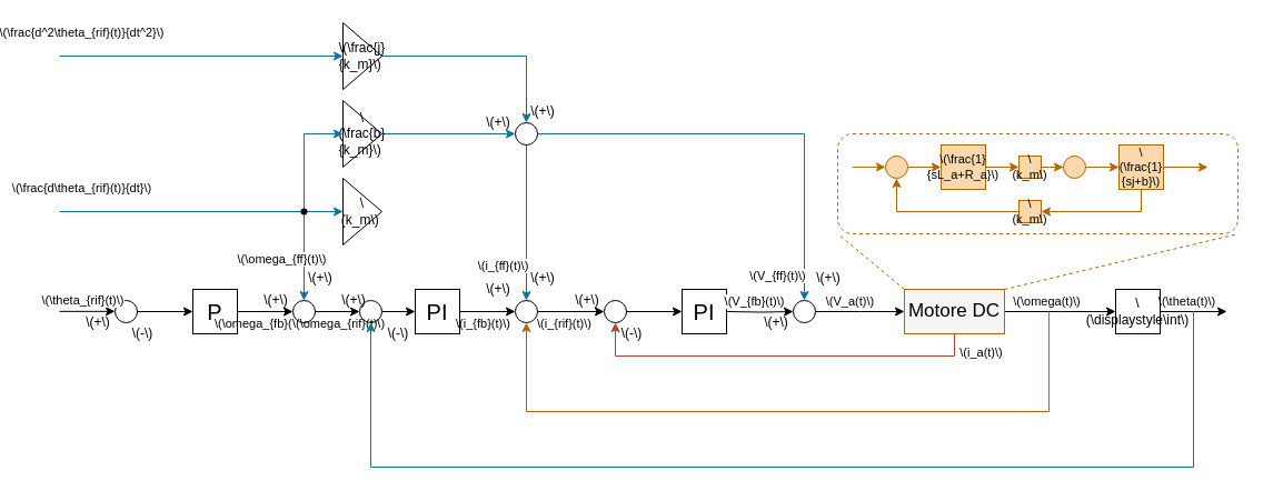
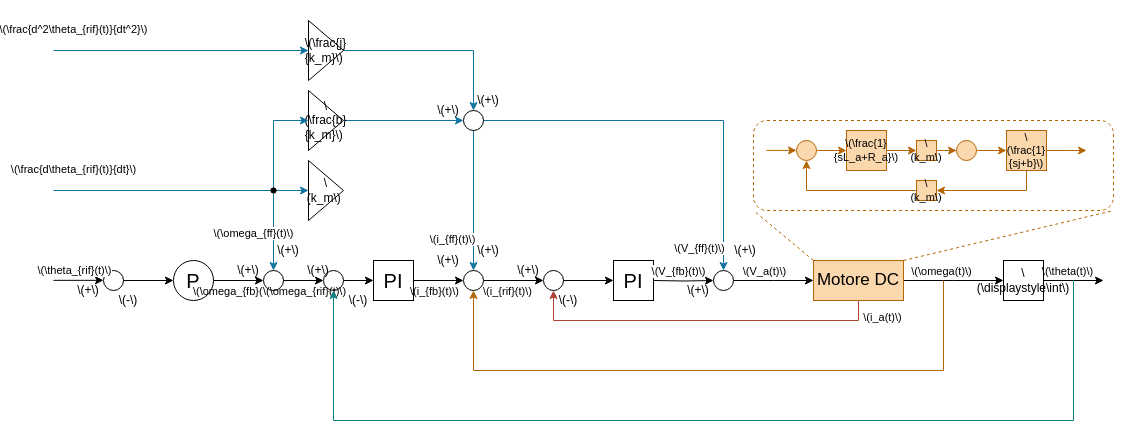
  <mxCell id="0" />
  <mxCell id="1" parent="0" />
  <mxCell id="2" value="" style="rounded=1;whiteSpace=wrap;html=1;fillColor=none;strokeColor=#b46504;dashed=1;" vertex="1" parent="1"><mxGeometry x="720" y="120" width="360" height="90" as="geometry" /></mxCell>
  <mxCell id="3" style="edgeStyle=orthogonalEdgeStyle;rounded=0;orthogonalLoop=1;jettySize=auto;html=1;entryX=0;entryY=0.5;entryDx=0;entryDy=0;" edge="1" parent="1" source="4" target="7"><mxGeometry relative="1" as="geometry" /></mxCell>
  <mxCell id="4" value="" style="ellipse;whiteSpace=wrap;html=1;aspect=fixed;fillColor=none;" vertex="1" parent="1"><mxGeometry x="70" y="270" width="20" height="20" as="geometry" /></mxCell>
  <mxCell id="5" style="edgeStyle=orthogonalEdgeStyle;rounded=0;orthogonalLoop=1;jettySize=auto;html=1;entryX=0;entryY=0.5;entryDx=0;entryDy=0;" edge="1" parent="1" source="7" target="10"><mxGeometry relative="1" as="geometry" /></mxCell>
  <mxCell id="6" value="\(\omega_{fb}(t)\)" style="edgeLabel;html=1;align=center;verticalAlign=middle;resizable=0;points=[];" vertex="1" connectable="0" parent="5"><mxGeometry x="-0.2" y="-1" relative="1" as="geometry"><mxPoint y="9" as="offset" /></mxGeometry></mxCell>
- <mxCell id="7" value="P" style="rounded=0;whiteSpace=wrap;html=1;fillColor=none;fontSize=20;" vertex="1" parent="1"><mxGeometry x="140" y="260" width="40" height="40" as="geometry" /></mxCell>
+ <mxCell id="7" value="P" style="ellipse;whiteSpace=wrap;html=1;fillColor=none;fontSize=20;" vertex="1" parent="1"><mxGeometry x="140" y="260" width="40" height="40" as="geometry" /></mxCell>
  <mxCell id="8" style="edgeStyle=orthogonalEdgeStyle;rounded=0;orthogonalLoop=1;jettySize=auto;html=1;entryX=0;entryY=0.5;entryDx=0;entryDy=0;" edge="1" parent="1" source="10" target="12"><mxGeometry relative="1" as="geometry" /></mxCell>
  <mxCell id="9" value="\(\omega_{rif}(t)\)" style="edgeLabel;html=1;align=center;verticalAlign=middle;resizable=0;points=[];" vertex="1" connectable="0" parent="8"><mxGeometry x="-0.432" relative="1" as="geometry"><mxPoint x="9" y="10" as="offset" /></mxGeometry></mxCell>
  <mxCell id="10" value="" style="ellipse;whiteSpace=wrap;html=1;aspect=fixed;fillColor=none;" vertex="1" parent="1"><mxGeometry x="230" y="270" width="20" height="20" as="geometry" /></mxCell>
  <mxCell id="11" style="edgeStyle=orthogonalEdgeStyle;rounded=0;orthogonalLoop=1;jettySize=auto;html=1;entryX=0;entryY=0.5;entryDx=0;entryDy=0;" edge="1" parent="1" source="12" target="15"><mxGeometry relative="1" as="geometry" /></mxCell>
  <mxCell id="12" value="" style="ellipse;whiteSpace=wrap;html=1;aspect=fixed;fillColor=none;" vertex="1" parent="1"><mxGeometry x="290" y="270" width="20" height="20" as="geometry" /></mxCell>
  <mxCell id="13" style="edgeStyle=orthogonalEdgeStyle;rounded=0;orthogonalLoop=1;jettySize=auto;html=1;entryX=0;entryY=0.5;entryDx=0;entryDy=0;" edge="1" parent="1" source="15" target="18"><mxGeometry relative="1" as="geometry" /></mxCell>
  <mxCell id="14" value="\(i_{fb}(t)\)" style="edgeLabel;html=1;align=center;verticalAlign=middle;resizable=0;points=[];" vertex="1" connectable="0" parent="13"><mxGeometry x="-0.271" y="1" relative="1" as="geometry"><mxPoint x="2" y="11" as="offset" /></mxGeometry></mxCell>
  <mxCell id="15" value="PI" style="rounded=0;whiteSpace=wrap;html=1;fillColor=none;fontSize=20;" vertex="1" parent="1"><mxGeometry x="340" y="260" width="40" height="40" as="geometry" /></mxCell>
  <mxCell id="16" style="edgeStyle=orthogonalEdgeStyle;rounded=0;orthogonalLoop=1;jettySize=auto;html=1;entryX=0;entryY=0.5;entryDx=0;entryDy=0;" edge="1" parent="1" source="18" target="26"><mxGeometry relative="1" as="geometry" /></mxCell>
  <mxCell id="17" value="\(i_{rif}(t)\)" style="edgeLabel;html=1;align=center;verticalAlign=middle;resizable=0;points=[];" vertex="1" connectable="0" parent="16"><mxGeometry x="-0.217" y="1" relative="1" as="geometry"><mxPoint y="11" as="offset" /></mxGeometry></mxCell>
  <mxCell id="18" value="" style="ellipse;whiteSpace=wrap;html=1;aspect=fixed;fillColor=none;" vertex="1" parent="1"><mxGeometry x="430" y="270" width="20" height="20" as="geometry" /></mxCell>
  <mxCell id="19" style="edgeStyle=orthogonalEdgeStyle;rounded=0;orthogonalLoop=1;jettySize=auto;html=1;entryX=0;entryY=0.5;entryDx=0;entryDy=0;" edge="1" parent="1"><mxGeometry relative="1" as="geometry"><mxPoint x="20" y="279.83" as="sourcePoint" /><mxPoint x="70" y="279.83" as="targetPoint" /></mxGeometry></mxCell>
  <mxCell id="20" value="\(\theta_{rif}(t)\)" style="edgeLabel;html=1;align=center;verticalAlign=middle;resizable=0;points=[];" vertex="1" connectable="0" parent="19"><mxGeometry x="-0.64" relative="1" as="geometry"><mxPoint x="11" y="-10" as="offset" /></mxGeometry></mxCell>
  <mxCell id="21" value="\(+\)" style="text;html=1;align=center;verticalAlign=middle;whiteSpace=wrap;rounded=0;" vertex="1" parent="1"><mxGeometry x="40" y="280" width="30" height="20" as="geometry" /></mxCell>
  <mxCell id="22" value="\(-\)" style="text;html=1;align=center;verticalAlign=middle;whiteSpace=wrap;rounded=0;" vertex="1" parent="1"><mxGeometry x="80" y="290" width="30" height="20" as="geometry" /></mxCell>
  <mxCell id="23" value="\(+\)" style="text;html=1;align=center;verticalAlign=middle;whiteSpace=wrap;rounded=0;" vertex="1" parent="1"><mxGeometry x="200" y="260" width="30" height="20" as="geometry" /></mxCell>
  <mxCell id="24" value="\(+\)" style="text;html=1;align=center;verticalAlign=middle;whiteSpace=wrap;rounded=0;" vertex="1" parent="1"><mxGeometry x="240" y="240" width="30" height="20" as="geometry" /></mxCell>
  <mxCell id="25" style="edgeStyle=orthogonalEdgeStyle;rounded=0;orthogonalLoop=1;jettySize=auto;html=1;entryX=0;entryY=0.5;entryDx=0;entryDy=0;" edge="1" parent="1" source="26" target="27"><mxGeometry relative="1" as="geometry" /></mxCell>
  <mxCell id="26" value="" style="ellipse;whiteSpace=wrap;html=1;aspect=fixed;fillColor=none;" vertex="1" parent="1"><mxGeometry x="510" y="270" width="20" height="20" as="geometry" /></mxCell>
  <mxCell id="27" value="PI" style="rounded=0;whiteSpace=wrap;html=1;fillColor=none;fontSize=20;" vertex="1" parent="1"><mxGeometry x="580" y="260" width="40" height="40" as="geometry" /></mxCell>
  <mxCell id="28" style="edgeStyle=orthogonalEdgeStyle;rounded=0;orthogonalLoop=1;jettySize=auto;html=1;entryX=0;entryY=0.5;entryDx=0;entryDy=0;" edge="1" parent="1" target="32"><mxGeometry relative="1" as="geometry"><mxPoint x="620" y="280" as="sourcePoint" /></mxGeometry></mxCell>
  <mxCell id="29" value="\(V_{fb}(t)\)" style="edgeLabel;html=1;align=center;verticalAlign=middle;resizable=0;points=[];" vertex="1" connectable="0" parent="28"><mxGeometry x="-0.217" y="1" relative="1" as="geometry"><mxPoint y="-9" as="offset" /></mxGeometry></mxCell>
  <mxCell id="30" style="edgeStyle=orthogonalEdgeStyle;rounded=0;orthogonalLoop=1;jettySize=auto;html=1;" edge="1" parent="1" source="32"><mxGeometry relative="1" as="geometry"><mxPoint x="780" y="280" as="targetPoint" /></mxGeometry></mxCell>
  <mxCell id="31" value="\(V_a(t)\)" style="edgeLabel;html=1;align=center;verticalAlign=middle;resizable=0;points=[];" vertex="1" connectable="0" parent="30"><mxGeometry x="-0.261" relative="1" as="geometry"><mxPoint y="-10" as="offset" /></mxGeometry></mxCell>
  <mxCell id="32" value="" style="ellipse;whiteSpace=wrap;html=1;aspect=fixed;fillColor=none;" vertex="1" parent="1"><mxGeometry x="680" y="270" width="20" height="20" as="geometry" /></mxCell>
  <mxCell id="33" style="edgeStyle=orthogonalEdgeStyle;rounded=0;orthogonalLoop=1;jettySize=auto;html=1;" edge="1" parent="1" source="36"><mxGeometry relative="1" as="geometry"><mxPoint x="970" y="280" as="targetPoint" /></mxGeometry></mxCell>
  <mxCell id="34" value="\(\omega(t)\)" style="edgeLabel;html=1;align=center;verticalAlign=middle;resizable=0;points=[];" vertex="1" connectable="0" parent="33"><mxGeometry x="-0.333" relative="1" as="geometry"><mxPoint x="3" y="-10" as="offset" /></mxGeometry></mxCell>
  <mxCell id="35" style="edgeStyle=orthogonalEdgeStyle;rounded=0;orthogonalLoop=1;jettySize=auto;html=1;entryX=0.5;entryY=1;entryDx=0;entryDy=0;fillColor=#fad9d5;strokeColor=#ae4132;" edge="1" parent="1" source="36" target="26"><mxGeometry relative="1" as="geometry"><Array as="points"><mxPoint x="825" y="320" /><mxPoint x="520" y="320" /></Array></mxGeometry></mxCell>
- <mxCell id="36" value="Motore DC" style="rounded=0;whiteSpace=wrap;html=1;fillColor=#f5f5f5;fontSize=17;strokeColor=#b46504;" vertex="1" parent="1"><mxGeometry x="780" y="260" width="90" height="40" as="geometry" /></mxCell>
+ <mxCell id="36" value="Motore DC" style="rounded=0;whiteSpace=wrap;html=1;fillColor=#fad7ac;fontSize=17;strokeColor=#b46504;" vertex="1" parent="1"><mxGeometry x="780" y="260" width="90" height="40" as="geometry" /></mxCell>
  <mxCell id="37" style="edgeStyle=orthogonalEdgeStyle;rounded=0;orthogonalLoop=1;jettySize=auto;html=1;" edge="1" parent="1" source="39"><mxGeometry relative="1" as="geometry"><mxPoint x="1070" y="280" as="targetPoint" /></mxGeometry></mxCell>
  <mxCell id="38" value="\(\theta(t)\)" style="edgeLabel;html=1;align=center;verticalAlign=middle;resizable=0;points=[];" vertex="1" connectable="0" parent="37"><mxGeometry x="-0.242" y="-1" relative="1" as="geometry"><mxPoint y="-11" as="offset" /></mxGeometry></mxCell>
  <mxCell id="39" value="\(\displaystyle\int\)" style="rounded=0;whiteSpace=wrap;html=1;fillColor=none;fontSize=12;" vertex="1" parent="1"><mxGeometry x="970" y="260" width="40" height="40" as="geometry" /></mxCell>
  <mxCell id="40" value="\(k_m\)&amp;nbsp;" style="triangle;whiteSpace=wrap;html=1;fillColor=none;" vertex="1" parent="1"><mxGeometry x="275" y="160" width="35" height="60" as="geometry" /></mxCell>
  <mxCell id="41" style="edgeStyle=orthogonalEdgeStyle;rounded=0;orthogonalLoop=1;jettySize=auto;html=1;entryX=0;entryY=0.5;entryDx=0;entryDy=0;fillColor=#b1ddf0;strokeColor=#10739e;" edge="1" parent="1" source="42" target="56"><mxGeometry relative="1" as="geometry" /></mxCell>
  <mxCell id="42" value="\(\frac{b}{k_m}\)&amp;nbsp;" style="triangle;whiteSpace=wrap;html=1;fillColor=none;" vertex="1" parent="1"><mxGeometry x="275" y="90" width="35" height="60" as="geometry" /></mxCell>
  <mxCell id="43" style="edgeStyle=orthogonalEdgeStyle;rounded=0;orthogonalLoop=1;jettySize=auto;html=1;entryX=0.5;entryY=0;entryDx=0;entryDy=0;fillColor=#b1ddf0;strokeColor=#10739e;" edge="1" parent="1" source="44" target="56"><mxGeometry relative="1" as="geometry" /></mxCell>
  <mxCell id="44" value="\(\frac{j}{k_m}\)&amp;nbsp;" style="triangle;whiteSpace=wrap;html=1;fillColor=none;" vertex="1" parent="1"><mxGeometry x="275" y="20" width="35" height="60" as="geometry" /></mxCell>
  <mxCell id="45" value="" style="endArrow=classic;html=1;rounded=0;entryX=0;entryY=0.5;entryDx=0;entryDy=0;fillColor=#b1ddf0;strokeColor=#10739e;" edge="1" parent="1" source="52" target="40"><mxGeometry width="50" height="50" relative="1" as="geometry"><mxPoint x="20" y="190" as="sourcePoint" /><mxPoint x="250" y="190" as="targetPoint" /></mxGeometry></mxCell>
  <mxCell id="46" value="\(\frac{d\theta_{rif}(t)}{dt}\)" style="edgeLabel;html=1;align=center;verticalAlign=middle;resizable=0;points=[];" vertex="1" connectable="0" parent="1"><mxGeometry x="39.998" y="160" as="geometry"><mxPoint y="8" as="offset" /></mxGeometry></mxCell>
  <mxCell id="47" value="" style="endArrow=classic;html=1;rounded=0;entryX=0;entryY=0.5;entryDx=0;entryDy=0;fillColor=#b1ddf0;strokeColor=#10739e;" edge="1" parent="1"><mxGeometry width="50" height="50" relative="1" as="geometry"><mxPoint x="20" y="50" as="sourcePoint" /><mxPoint x="275" y="50" as="targetPoint" /></mxGeometry></mxCell>
  <mxCell id="48" value="\(\frac{d^2\theta_{rif}(t)}{dt^2}\)" style="edgeLabel;html=1;align=center;verticalAlign=middle;resizable=0;points=[];" vertex="1" connectable="0" parent="1"><mxGeometry x="39.998" y="20" as="geometry"><mxPoint y="8" as="offset" /></mxGeometry></mxCell>
  <mxCell id="49" value="" style="endArrow=none;html=1;rounded=0;entryDx=0;entryDy=0;endFill=0;fillColor=#b1ddf0;strokeColor=#10739e;" edge="1" parent="1" target="52"><mxGeometry width="50" height="50" relative="1" as="geometry"><mxPoint x="20" y="190" as="sourcePoint" /><mxPoint x="275" y="190" as="targetPoint" /></mxGeometry></mxCell>
  <mxCell id="50" style="edgeStyle=orthogonalEdgeStyle;rounded=0;orthogonalLoop=1;jettySize=auto;html=1;entryX=0.5;entryY=0;entryDx=0;entryDy=0;fillColor=#b1ddf0;strokeColor=#10739e;" edge="1" parent="1" source="52" target="10"><mxGeometry relative="1" as="geometry" /></mxCell>
  <mxCell id="51" style="edgeStyle=orthogonalEdgeStyle;rounded=0;orthogonalLoop=1;jettySize=auto;html=1;entryX=0;entryY=0.5;entryDx=0;entryDy=0;fillColor=#b1ddf0;strokeColor=#10739e;" edge="1" parent="1" source="52" target="42"><mxGeometry relative="1" as="geometry"><Array as="points"><mxPoint x="240" y="120" /></Array></mxGeometry></mxCell>
  <mxCell id="52" value="" style="shape=waypoint;sketch=0;fillStyle=solid;size=6;pointerEvents=1;points=[];fillColor=none;resizable=0;rotatable=0;perimeter=centerPerimeter;snapToPoint=1;" vertex="1" parent="1"><mxGeometry x="230" y="180" width="20" height="20" as="geometry" /></mxCell>
  <mxCell id="53" value="\(\omega_{ff}(t)\)" style="edgeLabel;html=1;align=center;verticalAlign=middle;resizable=0;points=[];" vertex="1" connectable="0" parent="1"><mxGeometry x="210" y="290" as="geometry"><mxPoint x="9" y="-58" as="offset" /></mxGeometry></mxCell>
  <mxCell id="54" style="edgeStyle=orthogonalEdgeStyle;rounded=0;orthogonalLoop=1;jettySize=auto;html=1;entryX=0.5;entryY=0;entryDx=0;entryDy=0;fillColor=#b1ddf0;strokeColor=#10739e;" edge="1" parent="1" source="56" target="18"><mxGeometry relative="1" as="geometry" /></mxCell>
  <mxCell id="55" style="edgeStyle=orthogonalEdgeStyle;rounded=0;orthogonalLoop=1;jettySize=auto;html=1;entryX=0.5;entryY=0;entryDx=0;entryDy=0;fillColor=#b1ddf0;strokeColor=#10739e;" edge="1" parent="1" source="56" target="32"><mxGeometry relative="1" as="geometry" /></mxCell>
  <mxCell id="56" value="" style="ellipse;whiteSpace=wrap;html=1;aspect=fixed;fillColor=none;" vertex="1" parent="1"><mxGeometry x="430" y="110" width="20" height="20" as="geometry" /></mxCell>
  <mxCell id="57" value="\(+\)" style="text;html=1;align=center;verticalAlign=middle;whiteSpace=wrap;rounded=0;" vertex="1" parent="1"><mxGeometry x="400" y="100" width="30" height="20" as="geometry" /></mxCell>
  <mxCell id="58" value="\(+\)" style="text;html=1;align=center;verticalAlign=middle;whiteSpace=wrap;rounded=0;" vertex="1" parent="1"><mxGeometry x="440" y="90" width="30" height="20" as="geometry" /></mxCell>
  <mxCell id="59" value="\(+\)" style="text;html=1;align=center;verticalAlign=middle;whiteSpace=wrap;rounded=0;" vertex="1" parent="1"><mxGeometry x="440" y="240" width="30" height="20" as="geometry" /></mxCell>
  <mxCell id="60" value="\(+\)" style="text;html=1;align=center;verticalAlign=middle;whiteSpace=wrap;rounded=0;" vertex="1" parent="1"><mxGeometry x="400" y="250" width="30" height="20" as="geometry" /></mxCell>
  <mxCell id="61" value="\(i_{ff}(t)\)" style="edgeLabel;html=1;align=center;verticalAlign=middle;resizable=0;points=[];" vertex="1" connectable="0" parent="1"><mxGeometry x="389.997" y="300" as="geometry"><mxPoint x="29" y="-62" as="offset" /></mxGeometry></mxCell>
  <mxCell id="62" value="\(+\)" style="text;html=1;align=center;verticalAlign=middle;whiteSpace=wrap;rounded=0;" vertex="1" parent="1"><mxGeometry x="697" y="240" width="30" height="20" as="geometry" /></mxCell>
  <mxCell id="63" value="\(+\)" style="text;html=1;align=center;verticalAlign=middle;whiteSpace=wrap;rounded=0;" vertex="1" parent="1"><mxGeometry x="650" y="280" width="30" height="20" as="geometry" /></mxCell>
  <mxCell id="64" value="\(V_{ff}(t)\)" style="edgeLabel;html=1;align=center;verticalAlign=middle;resizable=0;points=[];" vertex="1" connectable="0" parent="1"><mxGeometry x="653.823" y="280.409" as="geometry"><mxPoint x="12" y="-33" as="offset" /></mxGeometry></mxCell>
  <mxCell id="65" value="\(i_a(t)\)" style="edgeLabel;html=1;align=center;verticalAlign=middle;resizable=0;points=[];" vertex="1" connectable="0" parent="1"><mxGeometry x="840" y="320" as="geometry"><mxPoint x="8" y="-4" as="offset" /></mxGeometry></mxCell>
  <mxCell id="66" value="\(+\)" style="text;html=1;align=center;verticalAlign=middle;whiteSpace=wrap;rounded=0;" vertex="1" parent="1"><mxGeometry x="480" y="260" width="30" height="20" as="geometry" /></mxCell>
  <mxCell id="67" value="\(-\)" style="text;html=1;align=center;verticalAlign=middle;whiteSpace=wrap;rounded=0;" vertex="1" parent="1"><mxGeometry x="520" y="290" width="30" height="20" as="geometry" /></mxCell>
  <mxCell id="68" value="\(+\)" style="text;html=1;align=center;verticalAlign=middle;whiteSpace=wrap;rounded=0;" vertex="1" parent="1"><mxGeometry x="270" y="260" width="30" height="20" as="geometry" /></mxCell>
  <mxCell id="69" value="\(-\)" style="text;html=1;align=center;verticalAlign=middle;whiteSpace=wrap;rounded=0;" vertex="1" parent="1"><mxGeometry x="310" y="290" width="30" height="20" as="geometry" /></mxCell>
  <mxCell id="70" value="" style="endArrow=classic;html=1;rounded=0;entryX=0.5;entryY=1;entryDx=0;entryDy=0;fillColor=#fad7ac;strokeColor=#b46504;" edge="1" parent="1" target="18"><mxGeometry width="50" height="50" relative="1" as="geometry"><mxPoint x="910" y="280" as="sourcePoint" /><mxPoint x="550" y="210" as="targetPoint" /><Array as="points"><mxPoint x="910" y="370" /><mxPoint x="440" y="370" /></Array></mxGeometry></mxCell>
  <mxCell id="71" value="" style="endArrow=classic;html=1;rounded=0;entryX=0.5;entryY=1;entryDx=0;entryDy=0;fillColor=#b0e3e6;strokeColor=#0e8088;" edge="1" parent="1" target="12"><mxGeometry width="50" height="50" relative="1" as="geometry"><mxPoint x="1040" y="280" as="sourcePoint" /><mxPoint x="570" y="340" as="targetPoint" /><Array as="points"><mxPoint x="1040" y="420" /><mxPoint x="300" y="420" /></Array></mxGeometry></mxCell>
  <mxCell id="72" style="edgeStyle=orthogonalEdgeStyle;rounded=0;orthogonalLoop=1;jettySize=auto;html=1;entryX=0;entryY=0.5;entryDx=0;entryDy=0;fillColor=#fad7ac;strokeColor=#b46504;" edge="1" parent="1" source="73" target="75"><mxGeometry relative="1" as="geometry" /></mxCell>
  <mxCell id="73" value="" style="ellipse;whiteSpace=wrap;html=1;aspect=fixed;fillColor=#fad7ac;strokeColor=#b46504;" vertex="1" parent="1"><mxGeometry x="763" y="140" width="20" height="20" as="geometry" /></mxCell>
  <mxCell id="74" style="edgeStyle=orthogonalEdgeStyle;rounded=0;orthogonalLoop=1;jettySize=auto;html=1;fillColor=#fad7ac;strokeColor=#b46504;" edge="1" parent="1" source="75"><mxGeometry relative="1" as="geometry"><mxPoint x="883" y="150" as="targetPoint" /></mxGeometry></mxCell>
  <mxCell id="75" value="\(\frac{1}{sL_a+R_a}\)" style="rounded=0;whiteSpace=wrap;html=1;fillColor=#fad7ac;fontSize=11;strokeColor=#b46504;" vertex="1" parent="1"><mxGeometry x="813" y="130" width="40" height="40" as="geometry" /></mxCell>
  <mxCell id="76" style="edgeStyle=orthogonalEdgeStyle;rounded=0;orthogonalLoop=1;jettySize=auto;html=1;fillColor=#fad7ac;strokeColor=#b46504;" edge="1" parent="1" source="77" target="78"><mxGeometry relative="1" as="geometry" /></mxCell>
  <mxCell id="77" value="\(k_m\)" style="rounded=0;whiteSpace=wrap;html=1;fillColor=#fad7ac;fontSize=11;strokeColor=#b46504;" vertex="1" parent="1"><mxGeometry x="883" y="140" width="20" height="20" as="geometry" /></mxCell>
  <mxCell id="78" value="" style="ellipse;whiteSpace=wrap;html=1;aspect=fixed;fillColor=#fad7ac;strokeColor=#b46504;" vertex="1" parent="1"><mxGeometry x="923" y="140" width="20" height="20" as="geometry" /></mxCell>
  <mxCell id="79" style="edgeStyle=orthogonalEdgeStyle;rounded=0;orthogonalLoop=1;jettySize=auto;html=1;entryX=0;entryY=0.5;entryDx=0;entryDy=0;fillColor=#fad7ac;strokeColor=#b46504;" edge="1" parent="1" target="82"><mxGeometry relative="1" as="geometry"><mxPoint x="943" y="150" as="sourcePoint" /></mxGeometry></mxCell>
  <mxCell id="80" style="edgeStyle=orthogonalEdgeStyle;rounded=0;orthogonalLoop=1;jettySize=auto;html=1;fillColor=#fad7ac;strokeColor=#b46504;" edge="1" parent="1" source="82"><mxGeometry relative="1" as="geometry"><mxPoint x="1053" y="150" as="targetPoint" /></mxGeometry></mxCell>
  <mxCell id="81" style="edgeStyle=orthogonalEdgeStyle;rounded=0;orthogonalLoop=1;jettySize=auto;html=1;entryX=1;entryY=0.5;entryDx=0;entryDy=0;fillColor=#fad7ac;strokeColor=#b46504;" edge="1" parent="1" source="82" target="84"><mxGeometry relative="1" as="geometry"><Array as="points"><mxPoint x="993" y="190" /></Array></mxGeometry></mxCell>
  <mxCell id="82" value="\(\frac{1}{sj+b}\)" style="rounded=0;whiteSpace=wrap;html=1;fillColor=#fad7ac;fontSize=11;strokeColor=#b46504;" vertex="1" parent="1"><mxGeometry x="973" y="130" width="40" height="40" as="geometry" /></mxCell>
  <mxCell id="83" style="edgeStyle=orthogonalEdgeStyle;rounded=0;orthogonalLoop=1;jettySize=auto;html=1;entryX=0.5;entryY=1;entryDx=0;entryDy=0;fillColor=#fad7ac;strokeColor=#b46504;" edge="1" parent="1" source="84" target="73"><mxGeometry relative="1" as="geometry" /></mxCell>
  <mxCell id="84" value="\(k_m\)" style="rounded=0;whiteSpace=wrap;html=1;fillColor=#fad7ac;fontSize=11;strokeColor=#b46504;" vertex="1" parent="1"><mxGeometry x="883" y="180" width="20" height="20" as="geometry" /></mxCell>
  <mxCell id="85" style="edgeStyle=orthogonalEdgeStyle;rounded=0;orthogonalLoop=1;jettySize=auto;html=1;entryX=0;entryY=0.5;entryDx=0;entryDy=0;fillColor=#fad7ac;strokeColor=#b46504;" edge="1" parent="1"><mxGeometry relative="1" as="geometry"><mxPoint x="733" y="149.88" as="sourcePoint" /><mxPoint x="763" y="149.88" as="targetPoint" /></mxGeometry></mxCell>
  <mxCell id="86" value="" style="endArrow=none;dashed=1;html=1;strokeWidth=1;rounded=0;entryX=1;entryY=1;entryDx=0;entryDy=0;fillColor=#fad7ac;strokeColor=#b46504;" edge="1" parent="1" target="2"><mxGeometry width="50" height="50" relative="1" as="geometry"><mxPoint x="870" y="260" as="sourcePoint" /><mxPoint x="920" y="210" as="targetPoint" /></mxGeometry></mxCell>
  <mxCell id="87" value="" style="endArrow=none;dashed=1;html=1;strokeWidth=1;rounded=0;entryX=0;entryY=1;entryDx=0;entryDy=0;fillColor=#fad7ac;strokeColor=#b46504;" edge="1" parent="1" target="2"><mxGeometry width="50" height="50" relative="1" as="geometry"><mxPoint x="780" y="260" as="sourcePoint" /><mxPoint x="830" y="210" as="targetPoint" /></mxGeometry></mxCell>
